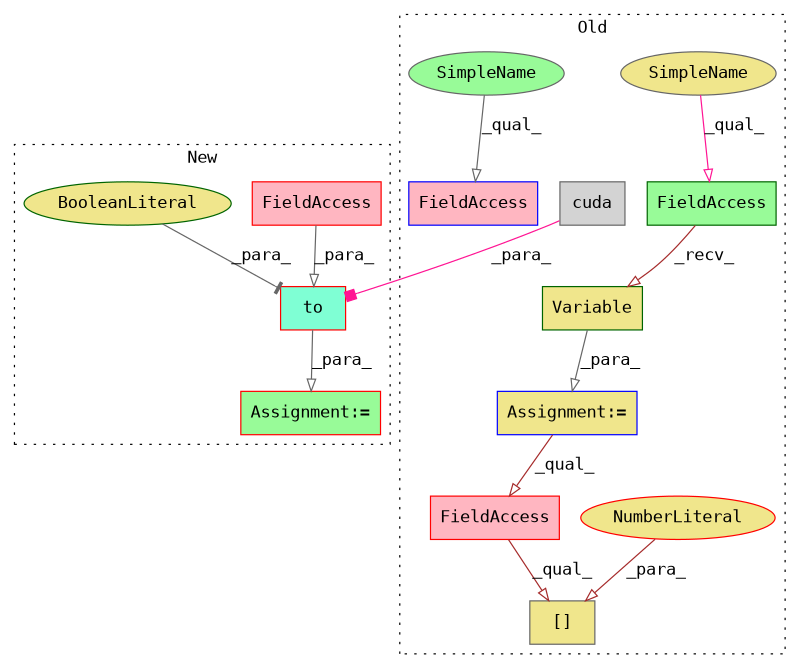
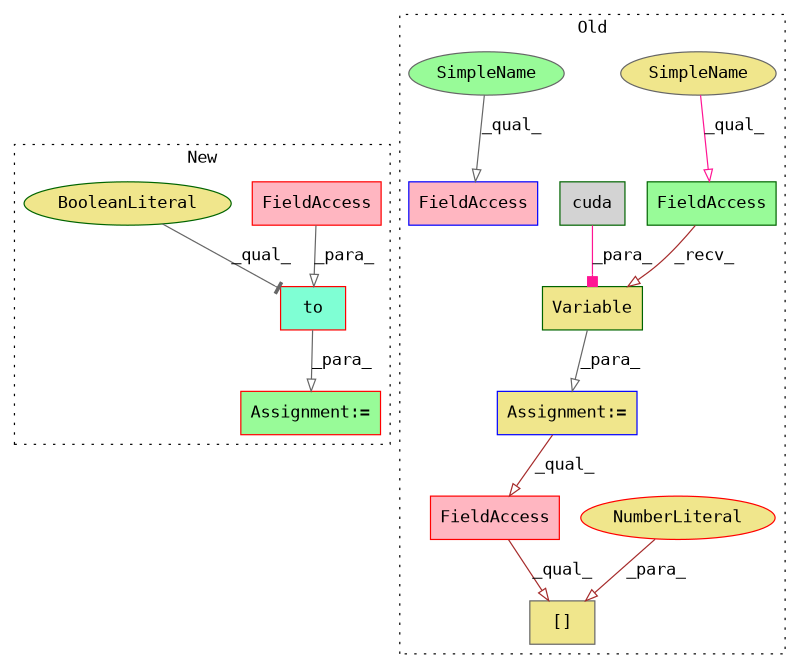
  digraph {
    fontname="DejaVu Sans Mono"
    node [a=22 color=red fillcolor=khaki fontname="DejaVu Sans Mono" l=1 s=5944 shape=box style=filled]
    edge [arrowhead=onormal color=gray40 fontname="DejaVu Sans Mono"]
    n1 [a=2 color=gray40 l="10,1" label="[]" s="7020,7031"]
    n2 [a=34 label=NumberLiteral s=7030 shape=ellipse]
    n3 [a=32 color=darkgreen l="9,1" label=Variable s="5959,5981"]
    n4 [a=7 color=blue label="Assignment:=" s=5943]
    n5 [fillcolor=lightpink l=9 label=FieldAccess s=7020]
    n6 [color=darkgreen fillcolor=palegreen l=14 label=FieldAccess]
-   n7 [a=32 color=gray40 fillcolor=lightgrey l=6 label=cuda s=5975]
+   n7 [a=32 color=darkgreen fillcolor=lightgrey l=6 label=cuda s=5975]
    n8 [color=blue fillcolor=lightpink l=14 label=FieldAccess s=6001]
    n9 [a=42 color=gray40 l=5 label=SimpleName shape=ellipse]
    n10 [a=42 color=gray40 fillcolor=palegreen l=5 label=SimpleName s=6001 shape=ellipse]
    n11 [a=32 fillcolor=aquamarine l="3,1" label=to s="6097,6111"]
    n12 [fillcolor=lightpink l=6 label=FieldAccess s=6100]
    n13 [a=7 fillcolor=palegreen l=9 label="Assignment:=" s=6052]
    n14 [a=9 color=darkgreen l=4 label=BooleanLiteral s=6107 shape=ellipse]
    subgraph cluster_1 {
      label=Old
      style=dotted
      n1
      n2
      n3
      n4
      n5
      n6
      n7
      n8
      n9
      n10
    }
    subgraph cluster_2 {
      label=New
      style=dotted
      n11
      n12
      n13
      n14
    }
    n2 -> n1 [color=brown label=_para_]
    n3 -> n4 [label=_para_]
    n4 -> n5 [color=brown label=_qual_]
    n5 -> n1 [color=brown label=_qual_]
    n6 -> n3 [color=brown label=_recv_]
-   n7 -> n11 [arrowhead=box color=deeppink label=_para_]
+   n7 -> n3 [arrowhead=box color=deeppink label=_para_]
    n9 -> n6 [color=deeppink label=_qual_]
    n10 -> n8 [label=_qual_]
    n11 -> n13 [label=_para_]
    n12 -> n11 [label=_para_]
-   n14 -> n11 [arrowhead=tee label=_para_]
+   n14 -> n11 [arrowhead=tee label=_qual_]
  }
